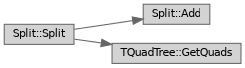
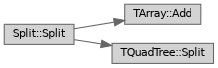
  digraph {
    rankdir=LR
    node [color=grey40 fillcolor=lightgrey fontname=Helvetica fontsize=10 shape=box style=filled]
    edge [color=gray40 fontname=Helvetica fontsize=10 labelfontname=Helvetica labelfontsize=10 style=solid]
    n1 [color=gray40 fontcolor=black height=0.2 label="Split::Split" width=0.4]
-   n2 [height=0.2 label="Split::Add" width=0.4]
-   n3 [height=0.2 label="TQuadTree::GetQuads" width=0.4]
+   n2 [height=0.2 label="TArray::Add" width=0.4]
+   n3 [height=0.2 label="TQuadTree::Split" width=0.4]
    n1 -> n2
    n1 -> n3
  }
